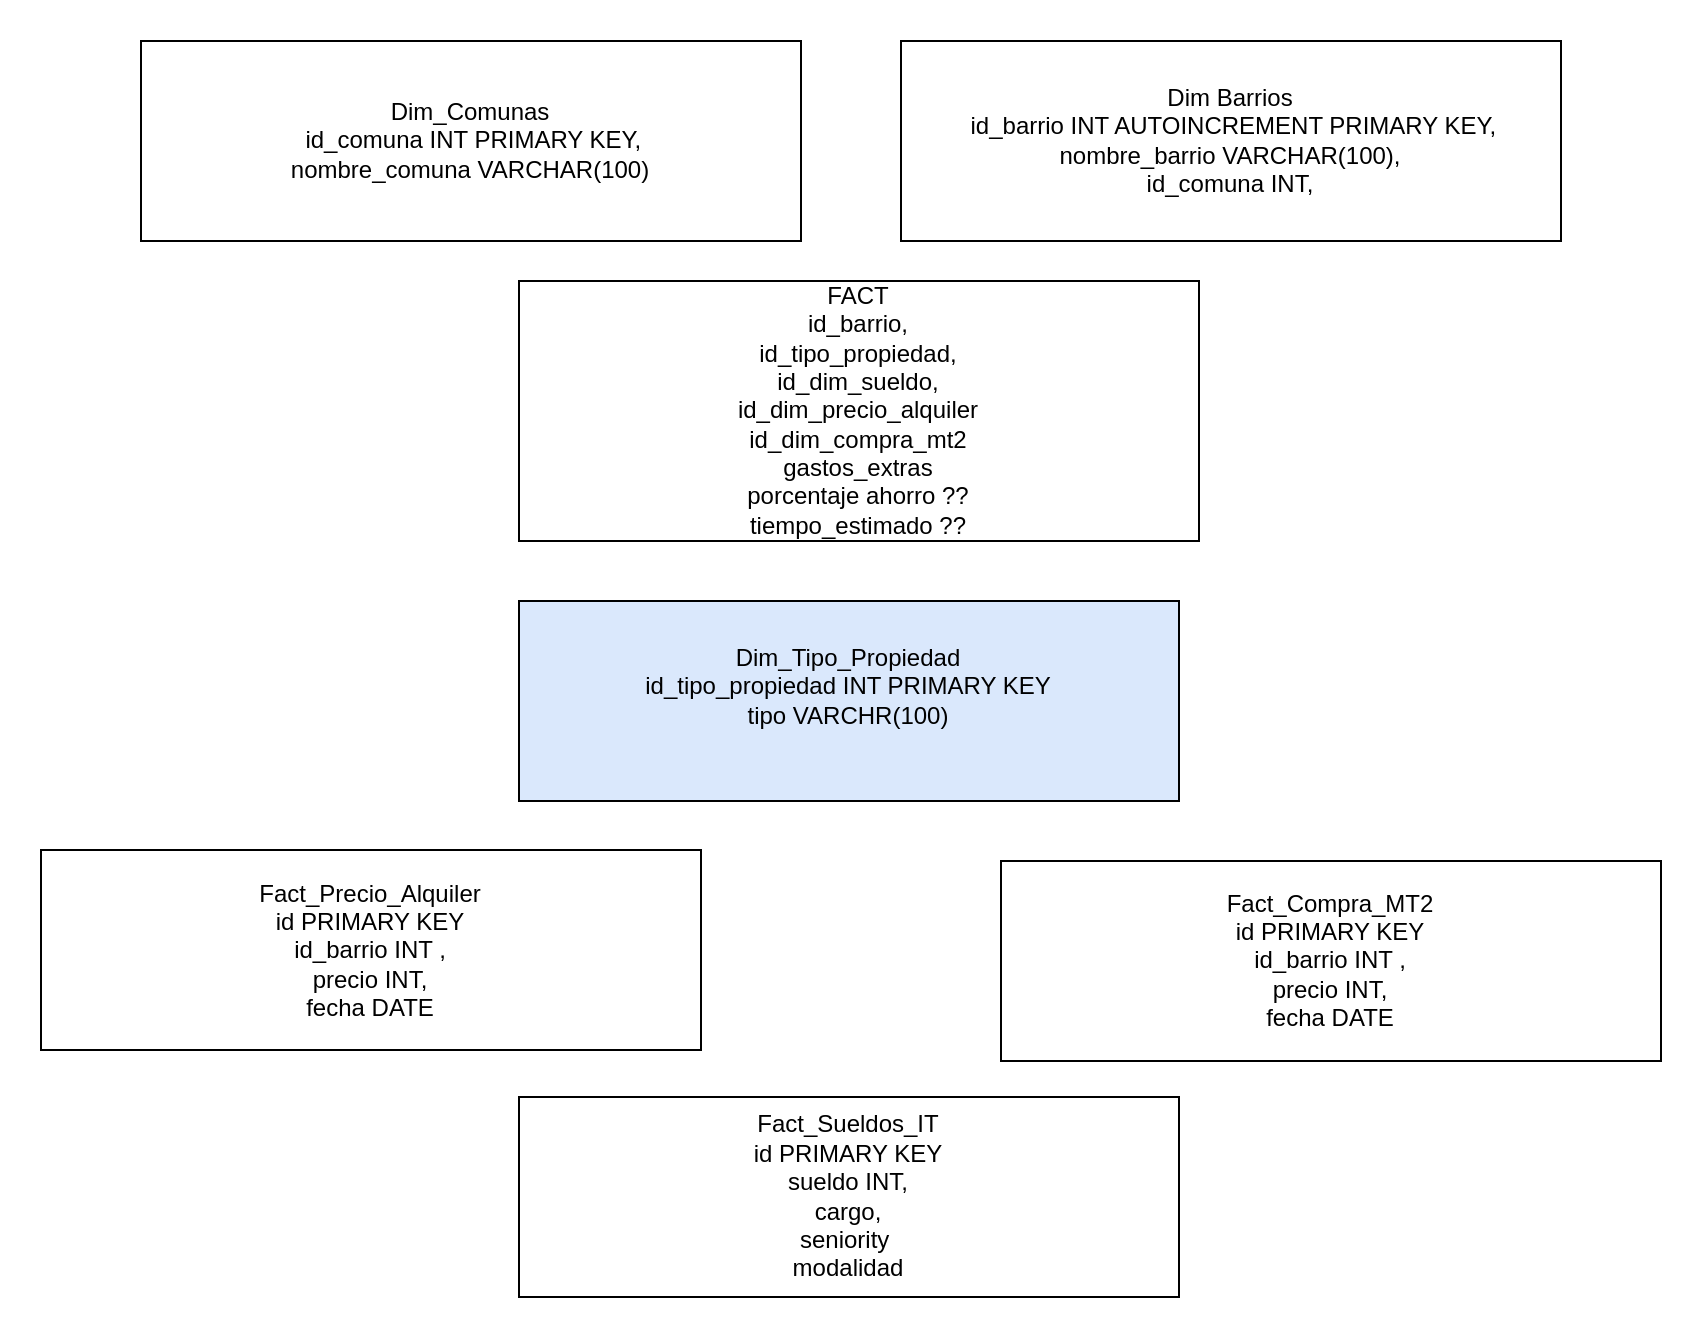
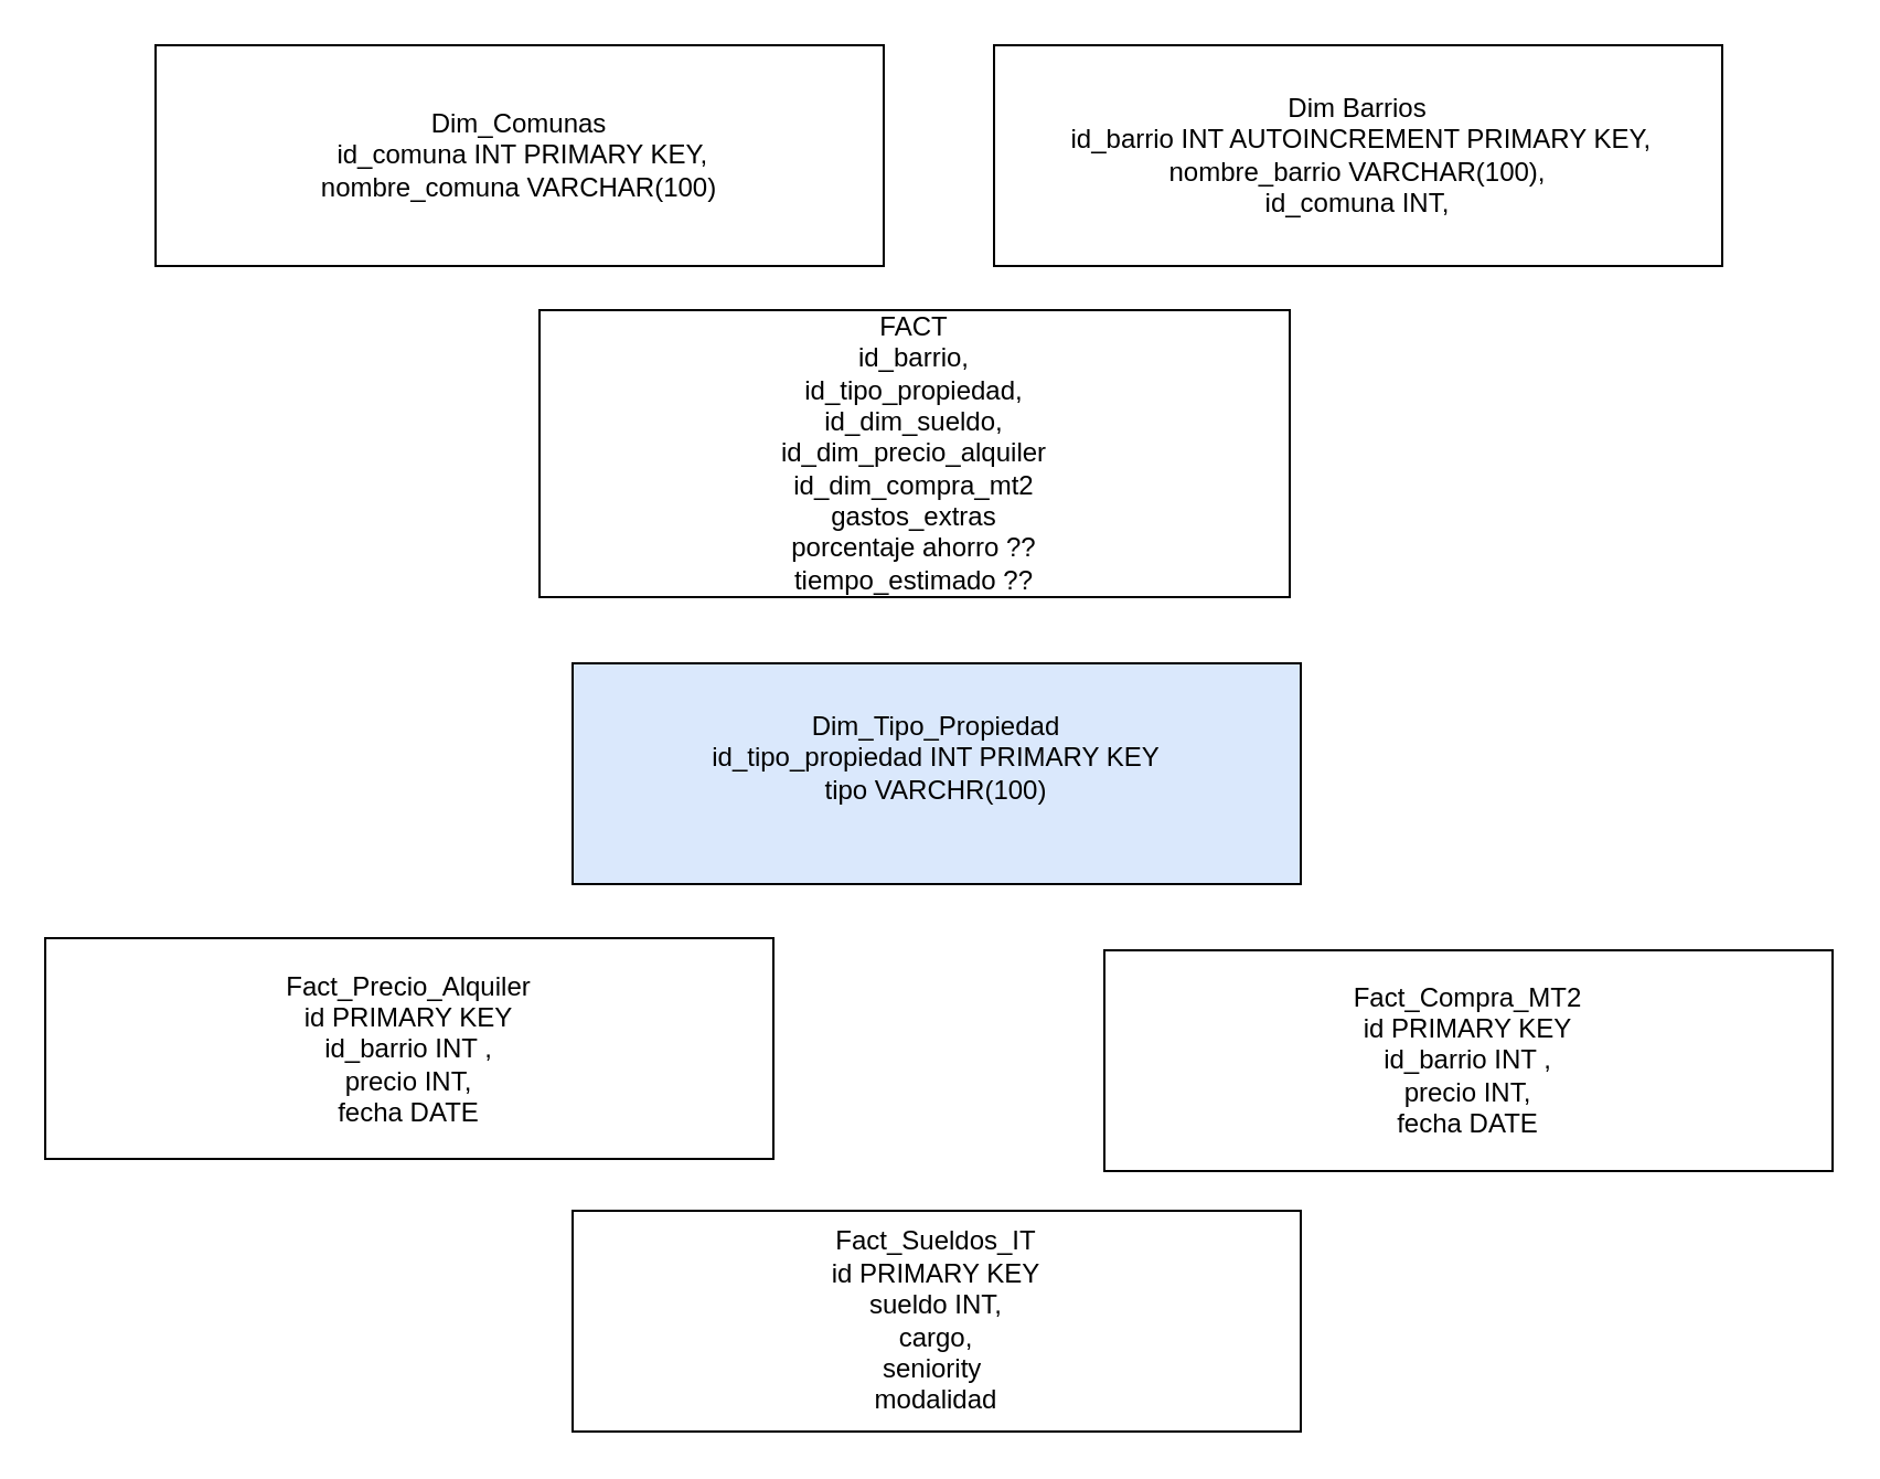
  <mxCell id="0" />
  <mxCell id="1" parent="0" />
  <mxCell id="2" value="Fact_Compra_MT2&lt;div&gt;id PRIMARY KEY&lt;/div&gt;&lt;div&gt;id_barrio INT ,&lt;/div&gt;&lt;div&gt;precio INT,&lt;/div&gt;&lt;div&gt;fecha DATE&lt;/div&gt;" style="rounded=0;whiteSpace=wrap;html=1;" vertex="1" parent="1"><mxGeometry x="500" y="430" width="330" height="100" as="geometry" /></mxCell>
  <mxCell id="3" value="Dim Barrios&lt;div&gt;&amp;nbsp;id_barrio &lt;span class=&quot;hljs-type&quot;&gt;INT&lt;/span&gt; AUTOINCREMENT &lt;span class=&quot;hljs-keyword&quot;&gt;PRIMARY&lt;/span&gt; KEY,&lt;br/&gt;    nombre_barrio &lt;span class=&quot;hljs-type&quot;&gt;VARCHAR&lt;/span&gt;(&lt;span class=&quot;hljs-number&quot;&gt;100&lt;/span&gt;),&lt;br/&gt;    id_comuna &lt;span class=&quot;hljs-type&quot;&gt;INT&lt;/span&gt;,&lt;/div&gt;" style="rounded=0;whiteSpace=wrap;html=1;" vertex="1" parent="1"><mxGeometry x="450" y="20" width="330" height="100" as="geometry" /></mxCell>
  <mxCell id="4" value="Dim_Tipo_Propiedad&lt;div&gt;id_tipo_propiedad INT PRIMARY KEY&lt;/div&gt;&lt;div&gt;tipo VARCHR(100)&lt;/div&gt;&lt;div&gt;&lt;br&gt;&lt;/div&gt;" style="rounded=0;whiteSpace=wrap;html=1;fillColor=#dae8fc;" vertex="1" parent="1"><mxGeometry x="259" y="300" width="330" height="100" as="geometry" /></mxCell>
  <mxCell id="5" value="Fact_Precio_Alquiler&lt;div&gt;id PRIMARY KEY&lt;/div&gt;&lt;div&gt;id_barrio INT ,&lt;/div&gt;&lt;div&gt;precio INT,&lt;/div&gt;&lt;div&gt;fecha DATE&lt;/div&gt;" style="rounded=0;whiteSpace=wrap;html=1;" vertex="1" parent="1"><mxGeometry x="20" y="424.5" width="330" height="100" as="geometry" /></mxCell>
  <mxCell id="6" value="Dim_Comunas&lt;div&gt;&amp;nbsp;id_comuna &lt;span class=&quot;hljs-type&quot;&gt;INT&lt;/span&gt; &lt;span class=&quot;hljs-keyword&quot;&gt;PRIMARY&lt;/span&gt; KEY,&lt;br/&gt;    nombre_comuna &lt;span class=&quot;hljs-type&quot;&gt;VARCHAR&lt;/span&gt;(&lt;span class=&quot;hljs-number&quot;&gt;100&lt;/span&gt;)&lt;/div&gt;" style="rounded=0;whiteSpace=wrap;html=1;" vertex="1" parent="1"><mxGeometry x="70" y="20" width="330" height="100" as="geometry" /></mxCell>
- <mxCell id="7" value="FACT&lt;div&gt;id_barrio,&lt;/div&gt;&lt;div&gt;id_tipo_propiedad,&lt;/div&gt;&lt;div&gt;id_dim_sueldo,&lt;/div&gt;&lt;div&gt;id_dim_precio_alquiler&lt;/div&gt;&lt;div&gt;id_dim_compra_mt2&lt;/div&gt;&lt;div&gt;gastos_extras&lt;/div&gt;&lt;div&gt;porcentaje ahorro ??&lt;/div&gt;&lt;div&gt;tiempo_estimado ??&lt;/div&gt;" style="rounded=0;whiteSpace=wrap;html=1;" vertex="1" parent="1"><mxGeometry x="259" y="140" width="340" height="130" as="geometry" /></mxCell>
+ <mxCell id="7" value="FACT&lt;div&gt;id_barrio,&lt;/div&gt;&lt;div&gt;id_tipo_propiedad,&lt;/div&gt;&lt;div&gt;id_dim_sueldo,&lt;/div&gt;&lt;div&gt;id_dim_precio_alquiler&lt;/div&gt;&lt;div&gt;id_dim_compra_mt2&lt;/div&gt;&lt;div&gt;gastos_extras&lt;/div&gt;&lt;div&gt;porcentaje ahorro ??&lt;/div&gt;&lt;div&gt;tiempo_estimado ??&lt;/div&gt;" style="rounded=0;whiteSpace=wrap;html=1;" vertex="1" parent="1"><mxGeometry x="244" y="140" width="340" height="130" as="geometry" /></mxCell>
  <mxCell id="8" value="Fact_Sueldos_IT&lt;div&gt;id PRIMARY KEY&lt;/div&gt;&lt;div&gt;sueldo INT,&lt;/div&gt;&lt;div&gt;cargo,&lt;/div&gt;&lt;div&gt;seniority&amp;nbsp;&lt;/div&gt;&lt;div&gt;modalidad&lt;/div&gt;" style="rounded=0;whiteSpace=wrap;html=1;" vertex="1" parent="1"><mxGeometry x="259" y="548" width="330" height="100" as="geometry" /></mxCell>
